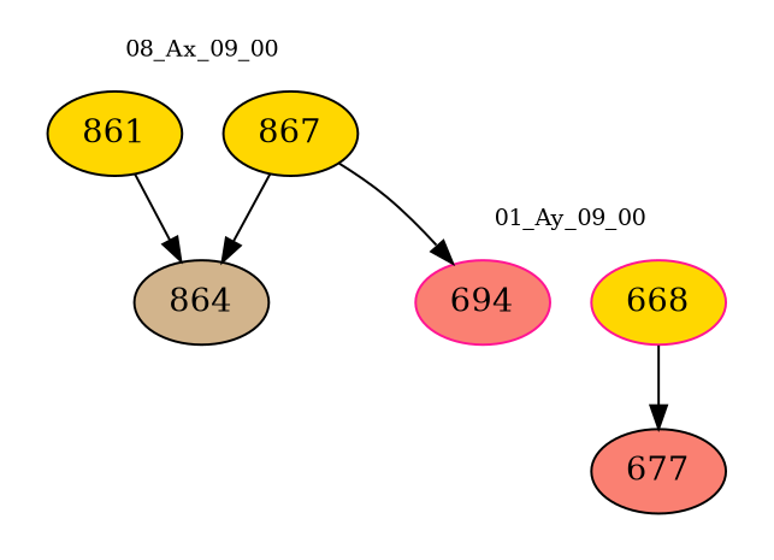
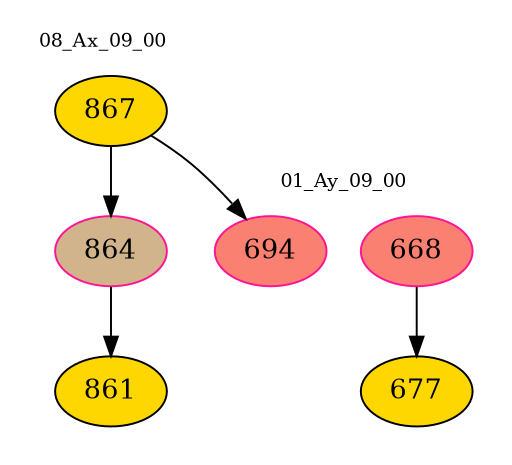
  digraph {
    node [color=deeppink fillcolor=gold style=filled]
    edge [color=black]
-   n1 [label=668]
-   n2 [color=black fillcolor=salmon label=677]
+   n1 [fillcolor=salmon label=668]
+   n2 [color=black label=677]
    n3 [fillcolor=salmon label=694]
    n4 [color=black label=867]
-   n5 [color=black fillcolor=tan label=864]
+   n5 [fillcolor=tan label=864]
    n6 [color=black label=861]
    subgraph cluster_1 {
      color=white
      fontsize=10
      label="01_Ay_09_00"
      n1
      n2
      n3
    }
    subgraph cluster_2 {
      color=white
      fontsize=10
      label="08_Ax_09_00"
      n4
      n5
      n6
    }
    n1 -> n2
    n4 -> n3
    n4 -> n5
-   n6 -> n5
+   n5 -> n6
  }
